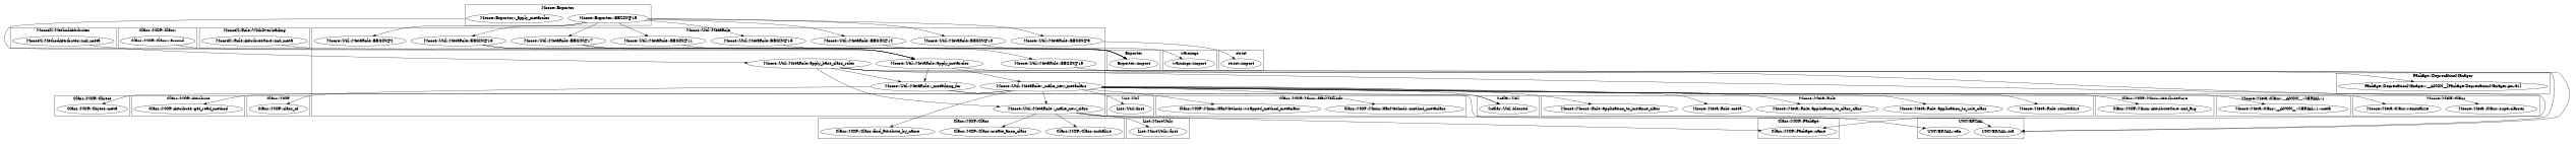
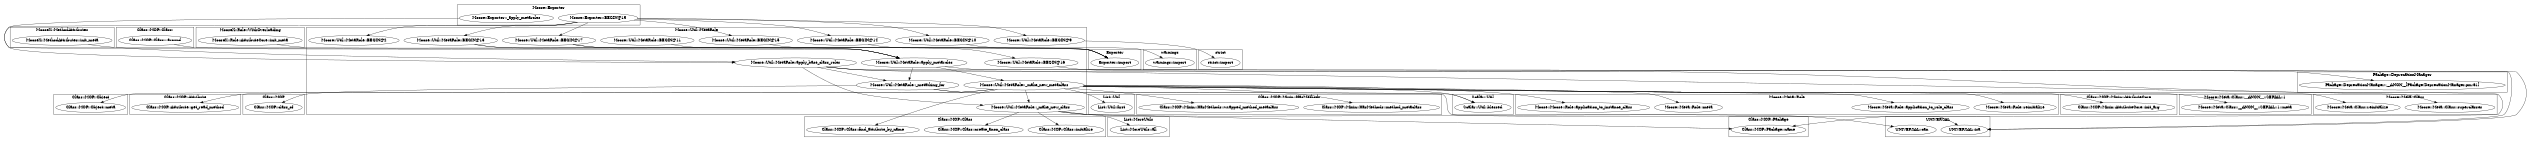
  digraph {
    "List::Util::first"
    "Class::MOP::Mixin::HasMethods::method_metaclass"
    "Class::MOP::Mixin::HasMethods::wrapped_method_metaclass"
    "Scalar::Util::blessed"
    "UNIVERSAL::isa"
    "UNIVERSAL::can"
    "Moose::Meta::Class::reinitialize"
    "Moose::Meta::Class::superclasses"
    "Class::MOP::Class:::around"
-   "List::MoreUtils::all" [label="List::MoreUtils::first"]
+   "List::MoreUtils::all"
    "warnings::import"
    "Moose::Meta::Role::reinitialize"
    "Moose::Meta::Role::application_to_role_class"
-   "Moose::Meta::Role::application_to_class_class"
    "Moose::Meta::Role::meta"
    n16 [label="Moose::Moose::Role::application_to_instance_class"]
    "Class::MOP::Class::find_attribute_by_name"
    "Class::MOP::Class::create_anon_class"
    "Class::MOP::Class::initialize"
    n20 [label="MooseX::Role::AttributeCore::init_meta"]
    "Class::MOP::Mixin::AttributeCore::init_arg"
    "Exporter::import"
    "Moose::Util::MetaRole::BEGIN@15"
    "Moose::Util::MetaRole::_make_new_metaclass"
    "Moose::Util::MetaRole::BEGIN@16"
    "Moose::Util::MetaRole::BEGIN@11"
    "Moose::Util::MetaRole::BEGIN@10"
    "Moose::Util::MetaRole::apply_base_class_roles"
    "Moose::Util::MetaRole::BEGIN@14"
    "Moose::Util::MetaRole::_metathing_for"
    "Moose::Util::MetaRole::_make_new_class"
    "Moose::Util::MetaRole::apply_metaroles"
    "Moose::Util::MetaRole::BEGIN@13"
    "Moose::Util::MetaRole::BEGIN@17"
    "Moose::Util::MetaRole::BEGIN@9"
    "Moose::Util::MetaRole::BEGIN@2"
    "Moose::Meta::Class::__ANON__::SERIAL::1::meta"
    "Package::DeprecationManager::__ANON__[Package/DeprecationManager.pm:61]"
    "Class::MOP::Object::meta"
    "Class::MOP::Attribute::get_read_method"
    "Moose::Exporter::BEGIN@15"
    "Moose::Exporter::_apply_metaroles"
    "strict::import"
    "Class::MOP::class_of"
    "MooseX::MethodAttributes::init_meta"
    "Class::MOP::Package::name"
    subgraph cluster_1 {
      label="List::Util"
      "List::Util::first"
    }
    subgraph cluster_2 {
      label="Class::MOP::Mixin::HasMethods"
      "Class::MOP::Mixin::HasMethods::method_metaclass"
      "Class::MOP::Mixin::HasMethods::wrapped_method_metaclass"
    }
    subgraph cluster_3 {
      label="Scalar::Util"
      "Scalar::Util::blessed"
    }
    subgraph cluster_4 {
      label=UNIVERSAL
      "UNIVERSAL::isa"
      "UNIVERSAL::can"
    }
    subgraph cluster_5 {
      label="Moose::Meta::Class"
      "Moose::Meta::Class::reinitialize"
      "Moose::Meta::Class::superclasses"
    }
    subgraph cluster_6 {
      label="Class::MOP::Class:"
      "Class::MOP::Class:::around"
    }
    subgraph cluster_7 {
      label="List::MoreUtils"
      "List::MoreUtils::all"
    }
    subgraph cluster_8 {
      label=warnings
      "warnings::import"
    }
    subgraph cluster_9 {
      label="Moose::Meta::Role"
      "Moose::Meta::Role::reinitialize"
      "Moose::Meta::Role::application_to_role_class"
-     "Moose::Meta::Role::application_to_class_class"
      "Moose::Meta::Role::meta"
      n16
    }
    subgraph cluster_10 {
      label="Class::MOP::Class"
      "Class::MOP::Class::find_attribute_by_name"
      "Class::MOP::Class::create_anon_class"
      "Class::MOP::Class::initialize"
    }
    subgraph cluster_11 {
      label="MooseX::Role::WithOverloading"
      n20
    }
    subgraph cluster_12 {
      label="Class::MOP::Mixin::AttributeCore"
      "Class::MOP::Mixin::AttributeCore::init_arg"
    }
    subgraph cluster_13 {
      label=Exporter
      "Exporter::import"
    }
    subgraph cluster_14 {
      label="Moose::Util::MetaRole"
      "Moose::Util::MetaRole::BEGIN@15"
      "Moose::Util::MetaRole::_make_new_metaclass"
      "Moose::Util::MetaRole::BEGIN@16"
      "Moose::Util::MetaRole::BEGIN@11"
      "Moose::Util::MetaRole::BEGIN@10"
      "Moose::Util::MetaRole::apply_base_class_roles"
      "Moose::Util::MetaRole::BEGIN@14"
      "Moose::Util::MetaRole::_metathing_for"
      "Moose::Util::MetaRole::_make_new_class"
      "Moose::Util::MetaRole::apply_metaroles"
      "Moose::Util::MetaRole::BEGIN@13"
      "Moose::Util::MetaRole::BEGIN@17"
      "Moose::Util::MetaRole::BEGIN@9"
      "Moose::Util::MetaRole::BEGIN@2"
    }
    subgraph cluster_15 {
      label="Moose::Meta::Class::__ANON__::SERIAL::1"
      "Moose::Meta::Class::__ANON__::SERIAL::1::meta"
    }
    subgraph cluster_16 {
      label="Package::DeprecationManager"
      "Package::DeprecationManager::__ANON__[Package/DeprecationManager.pm:61]"
    }
    subgraph cluster_17 {
      label="Class::MOP::Object"
      "Class::MOP::Object::meta"
    }
    subgraph cluster_18 {
      label="Class::MOP::Attribute"
      "Class::MOP::Attribute::get_read_method"
    }
    subgraph cluster_19 {
      label="Moose::Exporter"
      "Moose::Exporter::BEGIN@15"
      "Moose::Exporter::_apply_metaroles"
    }
    subgraph cluster_20 {
      label="strict"
      "strict::import"
    }
    subgraph cluster_21 {
      label="Class::MOP"
      "Class::MOP::class_of"
    }
    subgraph cluster_22 {
      label="MooseX::MethodAttributes"
      "MooseX::MethodAttributes::init_meta"
    }
    subgraph cluster_23 {
      label="Class::MOP::Package"
      "Class::MOP::Package::name"
    }
    "Class::MOP::Class:::around" -> "Moose::Util::MetaRole::apply_metaroles"
    n20 -> "Moose::Util::MetaRole::apply_metaroles"
    "Moose::Util::MetaRole::BEGIN@15" -> "Exporter::import"
    "Moose::Util::MetaRole::_make_new_metaclass" -> "List::Util::first"
    "Moose::Util::MetaRole::_make_new_metaclass" -> "Class::MOP::Mixin::HasMethods::method_metaclass"
    "Moose::Util::MetaRole::_make_new_metaclass" -> "Class::MOP::Mixin::HasMethods::wrapped_method_metaclass"
    "Moose::Util::MetaRole::_make_new_metaclass" -> "Scalar::Util::blessed"
    "Moose::Util::MetaRole::_make_new_metaclass" -> "Moose::Meta::Class::reinitialize"
    "Moose::Util::MetaRole::_make_new_metaclass" -> "Moose::Meta::Role::reinitialize"
    "Moose::Util::MetaRole::_make_new_metaclass" -> "Moose::Meta::Role::application_to_role_class"
-   "Moose::Util::MetaRole::_make_new_metaclass" -> "Moose::Meta::Role::application_to_class_class"
    "Moose::Util::MetaRole::_make_new_metaclass" -> "Moose::Meta::Role::meta"
    "Moose::Util::MetaRole::_make_new_metaclass" -> n16
    "Moose::Util::MetaRole::_make_new_metaclass" -> "Class::MOP::Class::find_attribute_by_name"
    "Moose::Util::MetaRole::_make_new_metaclass" -> "Class::MOP::Mixin::AttributeCore::init_arg"
    "Moose::Util::MetaRole::_make_new_metaclass" -> "Moose::Util::MetaRole::_make_new_class"
    "Moose::Util::MetaRole::_make_new_metaclass" -> "Moose::Meta::Class::__ANON__::SERIAL::1::meta"
    "Moose::Util::MetaRole::_make_new_metaclass" -> "Class::MOP::Object::meta"
    "Moose::Util::MetaRole::_make_new_metaclass" -> "Class::MOP::Attribute::get_read_method"
    "Moose::Util::MetaRole::BEGIN@16" -> "Package::DeprecationManager::__ANON__[Package/DeprecationManager.pm:61]"
    "Moose::Util::MetaRole::BEGIN@11" -> "Exporter::import"
    "Moose::Util::MetaRole::BEGIN@10" -> "warnings::import"
    "Moose::Util::MetaRole::apply_base_class_roles" -> "UNIVERSAL::isa"
    "Moose::Util::MetaRole::apply_base_class_roles" -> "Moose::Meta::Class::superclasses"
    "Moose::Util::MetaRole::apply_base_class_roles" -> "Moose::Util::MetaRole::_metathing_for"
    "Moose::Util::MetaRole::apply_base_class_roles" -> "Moose::Util::MetaRole::_make_new_class"
    "Moose::Util::MetaRole::apply_base_class_roles" -> "Class::MOP::Package::name"
    "Moose::Util::MetaRole::BEGIN@14" -> "Exporter::import"
    "Moose::Util::MetaRole::_metathing_for" -> "Scalar::Util::blessed"
    "Moose::Util::MetaRole::_metathing_for" -> "UNIVERSAL::isa"
    "Moose::Util::MetaRole::_metathing_for" -> "Class::MOP::class_of"
    "Moose::Util::MetaRole::_make_new_class" -> "UNIVERSAL::can"
    "Moose::Util::MetaRole::_make_new_class" -> "List::MoreUtils::all"
    "Moose::Util::MetaRole::_make_new_class" -> "Class::MOP::Class::create_anon_class"
    "Moose::Util::MetaRole::_make_new_class" -> "Class::MOP::Class::initialize"
    "Moose::Util::MetaRole::_make_new_class" -> "Class::MOP::Package::name"
    "Moose::Util::MetaRole::apply_metaroles" -> "UNIVERSAL::isa"
    "Moose::Util::MetaRole::apply_metaroles" -> "Moose::Util::MetaRole::_make_new_metaclass"
    "Moose::Util::MetaRole::apply_metaroles" -> "Moose::Util::MetaRole::_metathing_for"
    "Moose::Util::MetaRole::BEGIN@13" -> "Exporter::import"
    "Moose::Util::MetaRole::BEGIN@13" -> "Moose::Util::MetaRole::apply_metaroles"
    "Moose::Util::MetaRole::BEGIN@17" -> "Exporter::import"
    "Moose::Util::MetaRole::BEGIN@17" -> "Moose::Util::MetaRole::BEGIN@16"
    "Moose::Util::MetaRole::BEGIN@9" -> "strict::import"
    "Moose::Exporter::BEGIN@15" -> "Moose::Util::MetaRole::BEGIN@15"
-   "Moose::Exporter::BEGIN@15" -> "Moose::Util::MetaRole::BEGIN@11"
+   "Moose::Exporter::BEGIN@15" -> "Moose::Util::MetaRole::apply_base_class_roles"
    "Moose::Exporter::BEGIN@15" -> "Moose::Util::MetaRole::BEGIN@10"
    "Moose::Exporter::BEGIN@15" -> "Moose::Util::MetaRole::BEGIN@14"
    "Moose::Exporter::BEGIN@15" -> "Moose::Util::MetaRole::BEGIN@13"
    "Moose::Exporter::BEGIN@15" -> "Moose::Util::MetaRole::BEGIN@17"
    "Moose::Exporter::BEGIN@15" -> "Moose::Util::MetaRole::BEGIN@9"
    "Moose::Exporter::BEGIN@15" -> "Moose::Util::MetaRole::BEGIN@2"
    "Moose::Exporter::_apply_metaroles" -> "Moose::Util::MetaRole::apply_metaroles"
    "MooseX::MethodAttributes::init_meta" -> "Moose::Util::MetaRole::apply_base_class_roles"
  }
